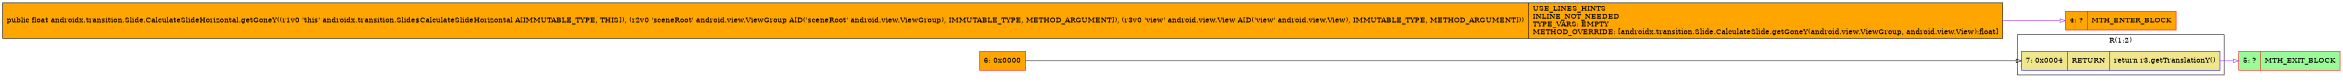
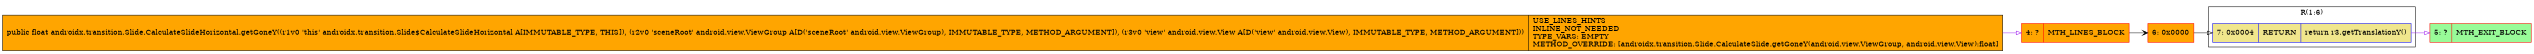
  digraph {
    rankdir=LR
    node [color=red fillcolor=orange shape=record style=filled]
    edge [arrowhead=onormal color=purple]
    n1 [color=blue fillcolor=khaki label="{7\:\ 0x0004|RETURN\l|return r3.getTranslationY()\l}"]
    n2 [fillcolor=palegreen label="{5\:\ ?|MTH_EXIT_BLOCK\l}"]
-   n3 [label="{4\:\ ?|MTH_ENTER_BLOCK\l}"]
+   n3 [label="{4\:\ ?|MTH_LINES_BLOCK\l}"]
    n4 [label="{6\:\ 0x0000}"]
    n5 [label="{public float androidx.transition.Slide.CalculateSlideHorizontal.getGoneY((r1v0 'this' androidx.transition.Slide$CalculateSlideHorizontal A[IMMUTABLE_TYPE, THIS]), (r2v0 'sceneRoot' android.view.ViewGroup A[D('sceneRoot' android.view.ViewGroup), IMMUTABLE_TYPE, METHOD_ARGUMENT]), (r3v0 'view' android.view.View A[D('view' android.view.View), IMMUTABLE_TYPE, METHOD_ARGUMENT]))  | USE_LINES_HINTS\lINLINE_NOT_NEEDED\lTYPE_VARS: EMPTY\lMETHOD_OVERRIDE: [androidx.transition.Slide.CalculateSlide.getGoneY(android.view.ViewGroup, android.view.View):float]\l}" color=""]
    subgraph cluster_1 {
-     label="R(1:2)"
+     label="R(1:6)"
      n1
    }
    n1 -> n2
+   n3 -> n4 [arrowhead=vee color=black]
    n4 -> n1 [color=black]
    n5 -> n3
  }
